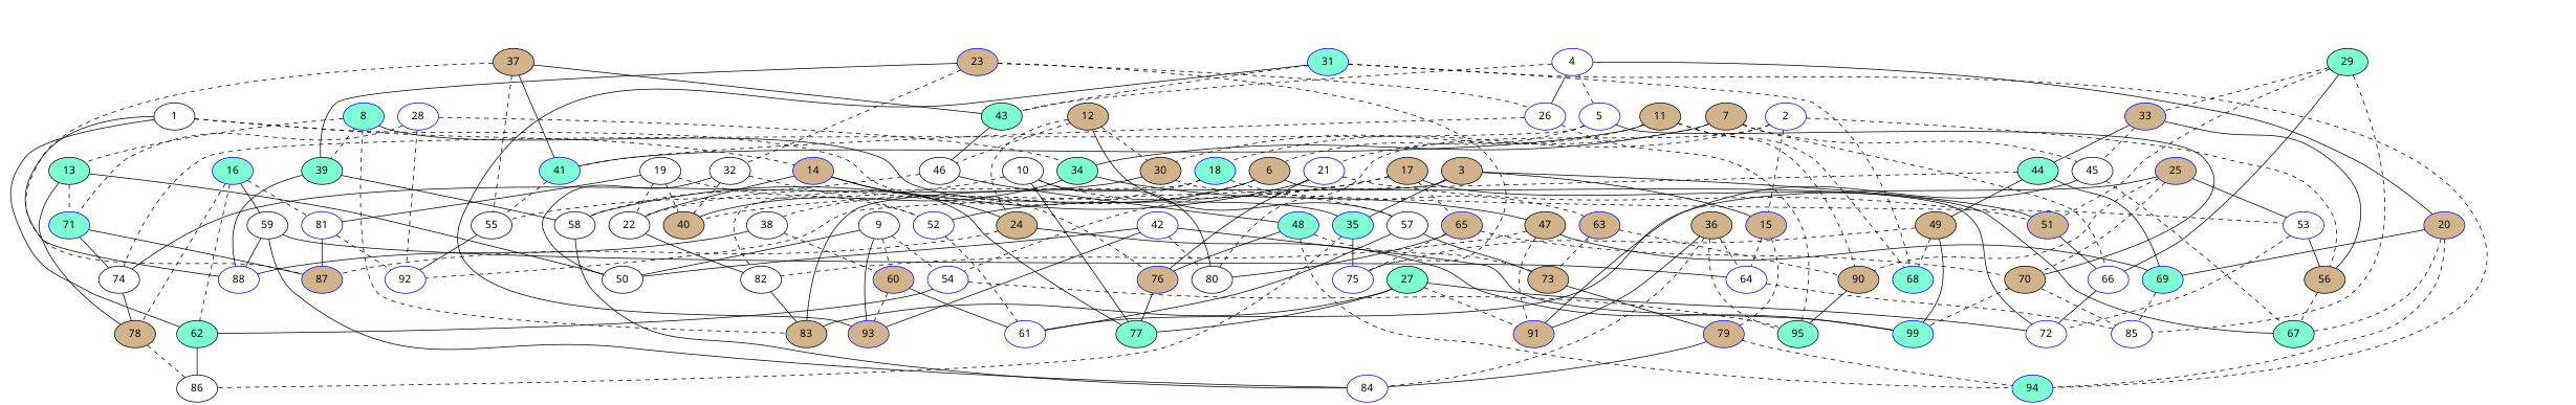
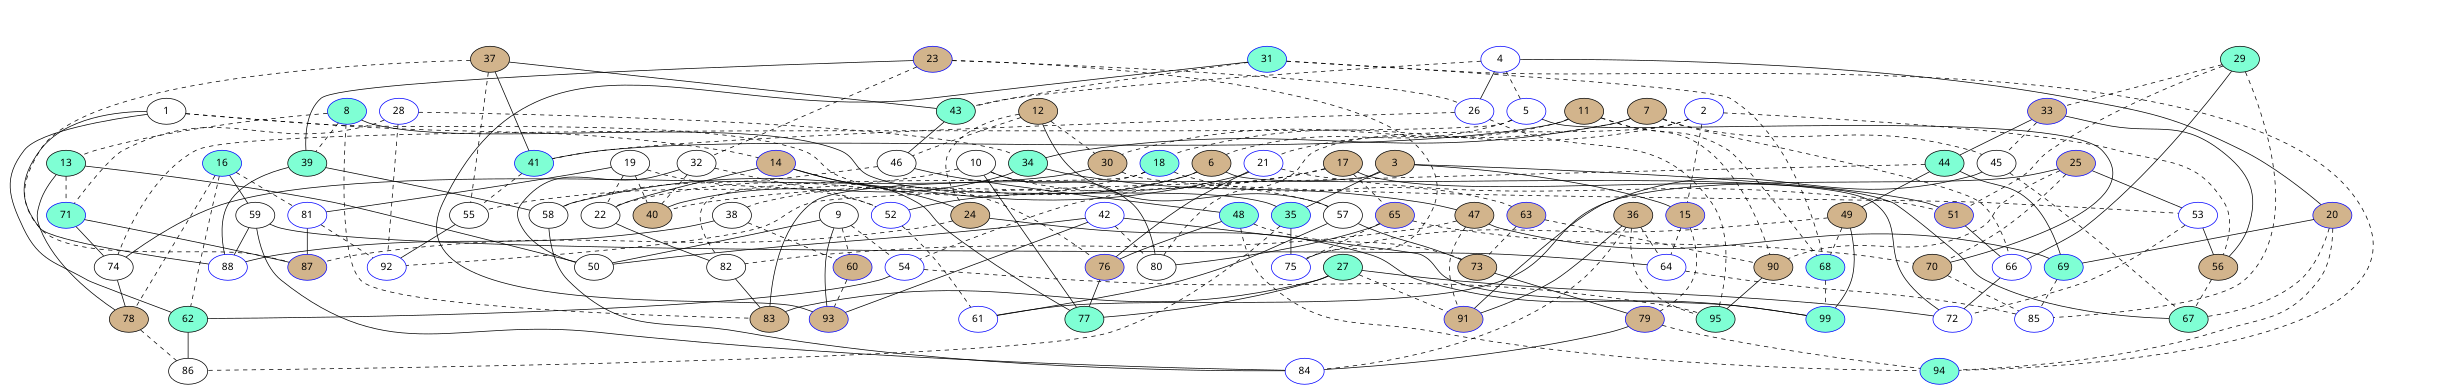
  graph {
    fontname="Noto Sans"
    node [color=black fillcolor=white fontname="Noto Sans" style=filled]
    edge [fontname="Noto Sans" style=dashed]
    14 [color=blue fillcolor=tan]
    1
    62 [fillcolor=aquamarine]
    76 [color=blue fillcolor=tan]
    88 [color=blue]
    77 [fillcolor=aquamarine]
    24 [fillcolor=tan]
    22
    86
    2 [color=blue]
    15 [color=blue fillcolor=tan]
    18 [color=blue fillcolor=aquamarine]
    56 [fillcolor=tan]
    80
    64 [color=blue]
    79 [color=blue fillcolor=tan]
    63 [color=blue fillcolor=tan]
    82
    67 [fillcolor=aquamarine]
    3 [fillcolor=tan]
    35 [color=blue fillcolor=aquamarine]
    51 [color=blue fillcolor=tan]
    83 [fillcolor=tan]
    75 [color=blue]
    66 [color=blue]
    4 [color=blue]
    5 [color=blue]
    20 [color=blue fillcolor=tan]
    26 [color=blue]
    43 [fillcolor=aquamarine]
    6 [fillcolor=tan]
    70 [fillcolor=tan]
    74
    69 [color=blue fillcolor=aquamarine]
    94 [color=blue fillcolor=aquamarine]
    41 [color=blue fillcolor=aquamarine]
    95 [fillcolor=aquamarine]
    46
    38
    52 [color=blue]
    72 [color=blue]
    85 [color=blue]
    78 [fillcolor=tan]
    60 [color=blue fillcolor=tan]
    61 [color=blue]
    7 [fillcolor=tan]
    30 [fillcolor=tan]
    34 [fillcolor=aquamarine]
    45
    53 [color=blue]
    40 [fillcolor=tan]
    47 [fillcolor=tan]
    91 [color=blue fillcolor=tan]
    8 [color=blue fillcolor=aquamarine]
    13 [fillcolor=aquamarine]
    39 [fillcolor=aquamarine]
    50
    71 [color=blue fillcolor=aquamarine]
    58
    9
    54 [color=blue]
    93 [color=blue fillcolor=tan]
    10
    55
    57
    92 [color=blue]
    73 [fillcolor=tan]
    11 [fillcolor=tan]
    21 [color=blue]
    68 [color=blue fillcolor=aquamarine]
    90 [fillcolor=tan]
    n72 [color=blue fillcolor=aquamarine label=99]
    12 [fillcolor=tan]
    87 [color=blue fillcolor=tan]
    48 [color=blue fillcolor=aquamarine]
    84 [color=blue]
    16 [color=blue fillcolor=aquamarine]
    59
    81 [color=blue]
    17 [fillcolor=tan]
    65 [color=blue fillcolor=tan]
    19
    23 [color=blue fillcolor=tan]
    32
    25 [color=blue fillcolor=tan]
    27 [fillcolor=aquamarine]
    28 [color=blue]
    29 [fillcolor=aquamarine]
    33 [color=blue fillcolor=tan]
    44 [fillcolor=aquamarine]
    31 [color=blue fillcolor=aquamarine]
    49 [fillcolor=tan]
    36 [fillcolor=tan]
    37 [fillcolor=tan]
    42 [color=blue]
    14 -- 77 [style=solid]
    14 -- 24 [style=solid]
    14 -- 22 [style=solid]
    1 -- 14
    1 -- 62 [style=solid]
    1 -- 76
    1 -- 88 [style=solid]
    62 -- 86 [style=solid]
    76 -- 77 [style=solid]
    24 -- n72 [style=solid]
    24 -- 87
    22 -- 82 [style=solid]
    2 -- 15
    2 -- 18
    2 -- 56
    2 -- 80
    15 -- 64
    15 -- 79
    18 -- 22
    18 -- 63
    18 -- 82
    56 -- 67
    64 -- 85
    79 -- 94
    79 -- 84 [style=solid]
    63 -- 73
    63 -- 90
    82 -- 83 [style=solid]
    3 -- 15 [style=solid]
    3 -- 35 [style=solid]
    3 -- 51 [style=solid]
    3 -- 83 [style=solid]
    35 -- 86
    35 -- 75 [style=solid]
    51 -- 66 [style=solid]
    66 -- 72 [style=solid]
    4 -- 5
    4 -- 20 [style=solid]
    4 -- 26 [style=solid]
    4 -- 43
    5 -- 6
    5 -- 70 [style=solid]
    5 -- 74
    20 -- 67
    20 -- 69 [style=solid]
    20 -- 94
    26 -- 41
    26 -- 95
    43 -- 46 [style=solid]
    6 -- 38
    6 -- 52 [style=solid]
    6 -- 72 [style=solid]
    70 -- 85
    74 -- 78 [style=solid]
    69 -- 85
    41 -- 55
    46 -- 58
    46 -- 48 [style=solid]
    38 -- 88 [style=solid]
    38 -- 60
    52 -- 61
    78 -- 86
-   60 -- 61 [style=solid]
    60 -- 93
    7 -- 66
    7 -- 30
    7 -- 34 [style=solid]
    7 -- 45
    30 -- 74 [style=solid]
    30 -- 53
    34 -- 40 [style=solid]
    34 -- 47 [style=solid]
    45 -- 67
    45 -- 91 [style=solid]
    53 -- 56 [style=solid]
    53 -- 72
    47 -- 82
    47 -- 69 [style=solid]
    47 -- 91
    8 -- 35 [style=solid]
    8 -- 83
    8 -- 13
    8 -- 39
    13 -- 78 [style=solid]
    13 -- 50 [style=solid]
    13 -- 71
    39 -- 88 [style=solid]
    39 -- 58 [style=solid]
    71 -- 74 [style=solid]
    71 -- 87 [style=solid]
    58 -- 84 [style=solid]
    9 -- 60
    9 -- 50 [style=solid]
    9 -- 54
    9 -- 93 [style=solid]
    54 -- 62 [style=solid]
    54 -- 95
    10 -- 77 [style=solid]
    10 -- 80 [style=solid]
    10 -- 55
    10 -- 57
    55 -- 92 [style=solid]
    57 -- 61 [style=solid]
    57 -- 73 [style=solid]
    73 -- 79 [style=solid]
    11 -- 41 [style=solid]
    11 -- 21
    11 -- 68
    11 -- 90
    21 -- 76 [style=solid]
    21 -- 51
    21 -- 58 [style=solid]
-   70 -- n72
+   68 -- n72
    90 -- 95 [style=solid]
    12 -- 24
    12 -- 46
    12 -- 30
    12 -- 57 [style=solid]
    48 -- 76 [style=solid]
    48 -- 94
    48 -- 73
    16 -- 62
    16 -- 78
    16 -- 59 [style=solid]
    16 -- 81
    59 -- 88 [style=solid]
    59 -- 64 [style=solid]
    59 -- 84 [style=solid]
    81 -- 92
    81 -- 87 [style=solid]
    17 -- 67 [style=solid]
    17 -- 40
    17 -- 54
    17 -- 65
    65 -- 80 [style=solid]
    65 -- 75
    65 -- 70
    19 -- 22
    19 -- 52
    19 -- 40
    19 -- 81 [style=solid]
    23 -- 75
    23 -- 26
    23 -- 39 [style=solid]
    23 -- 32
    32 -- 52
    32 -- 40
    32 -- 50 [style=solid]
    25 -- 70
    25 -- 61 [style=solid]
    25 -- 53 [style=solid]
    25 -- 90
    27 -- 77 [style=solid]
    27 -- 83 [style=solid]
    27 -- 72 [style=solid]
    27 -- 91
    28 -- 34
    28 -- 71
    28 -- 92
    29 -- 51
    29 -- 66 [style=solid]
    29 -- 85
    29 -- 33
    33 -- 56 [style=solid]
    33 -- 45
    33 -- 44 [style=solid]
    44 -- 69 [style=solid]
    44 -- 92
    44 -- 49 [style=solid]
    31 -- 43
    31 -- 94
    31 -- 93 [style=solid]
    31 -- 68
    49 -- 75
    49 -- 68
    49 -- n72 [style=solid]
    36 -- 64
    36 -- 95
    36 -- 91 [style=solid]
    36 -- 84
    37 -- 43 [style=solid]
    37 -- 41 [style=solid]
    37 -- 55
    37 -- 87
    42 -- 80
    42 -- 50 [style=solid]
    42 -- 93 [style=solid]
    42 -- n72 [style=solid]
  }
